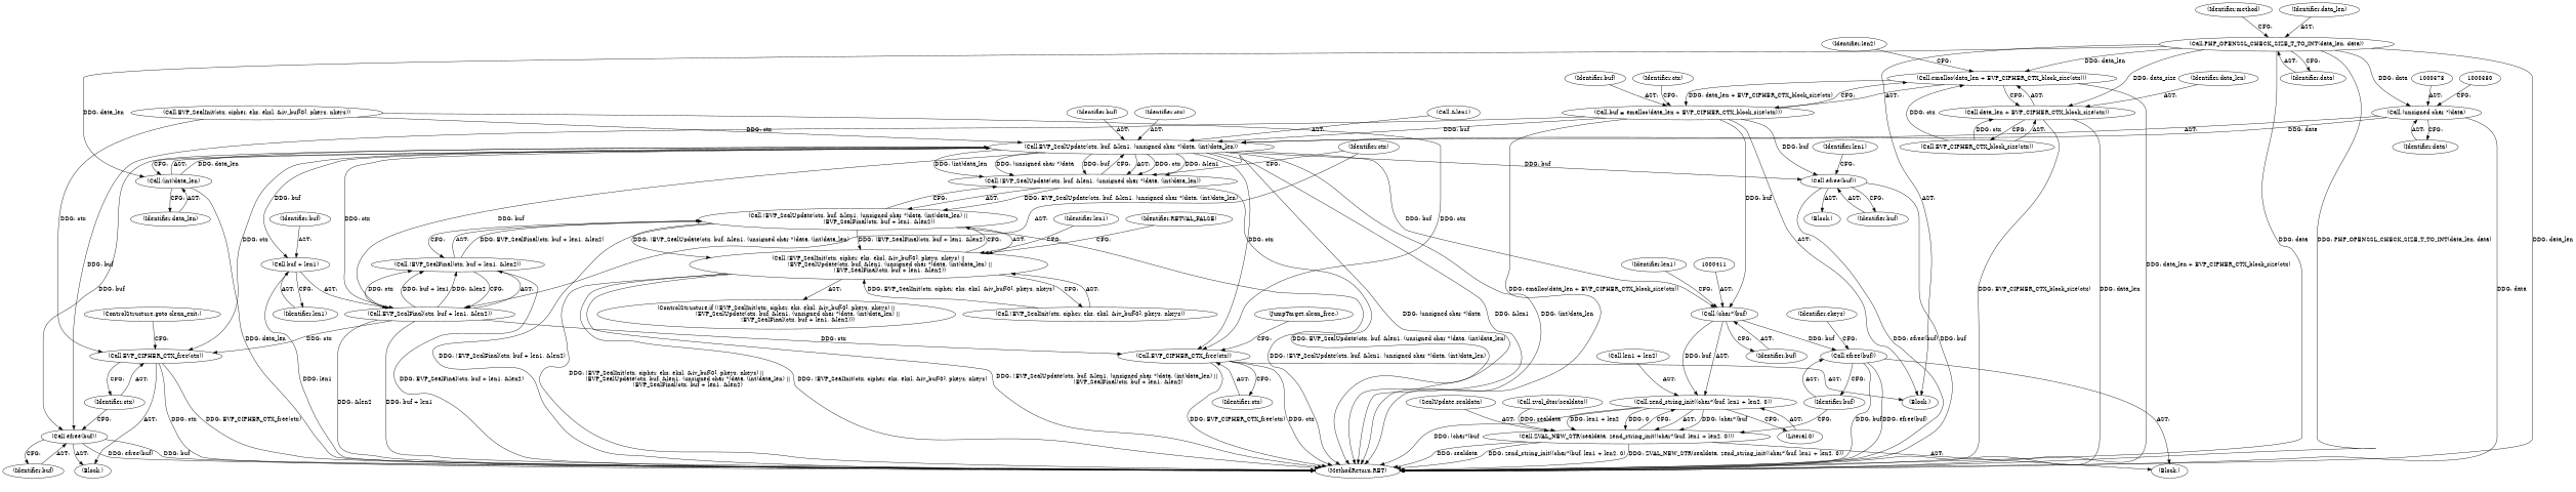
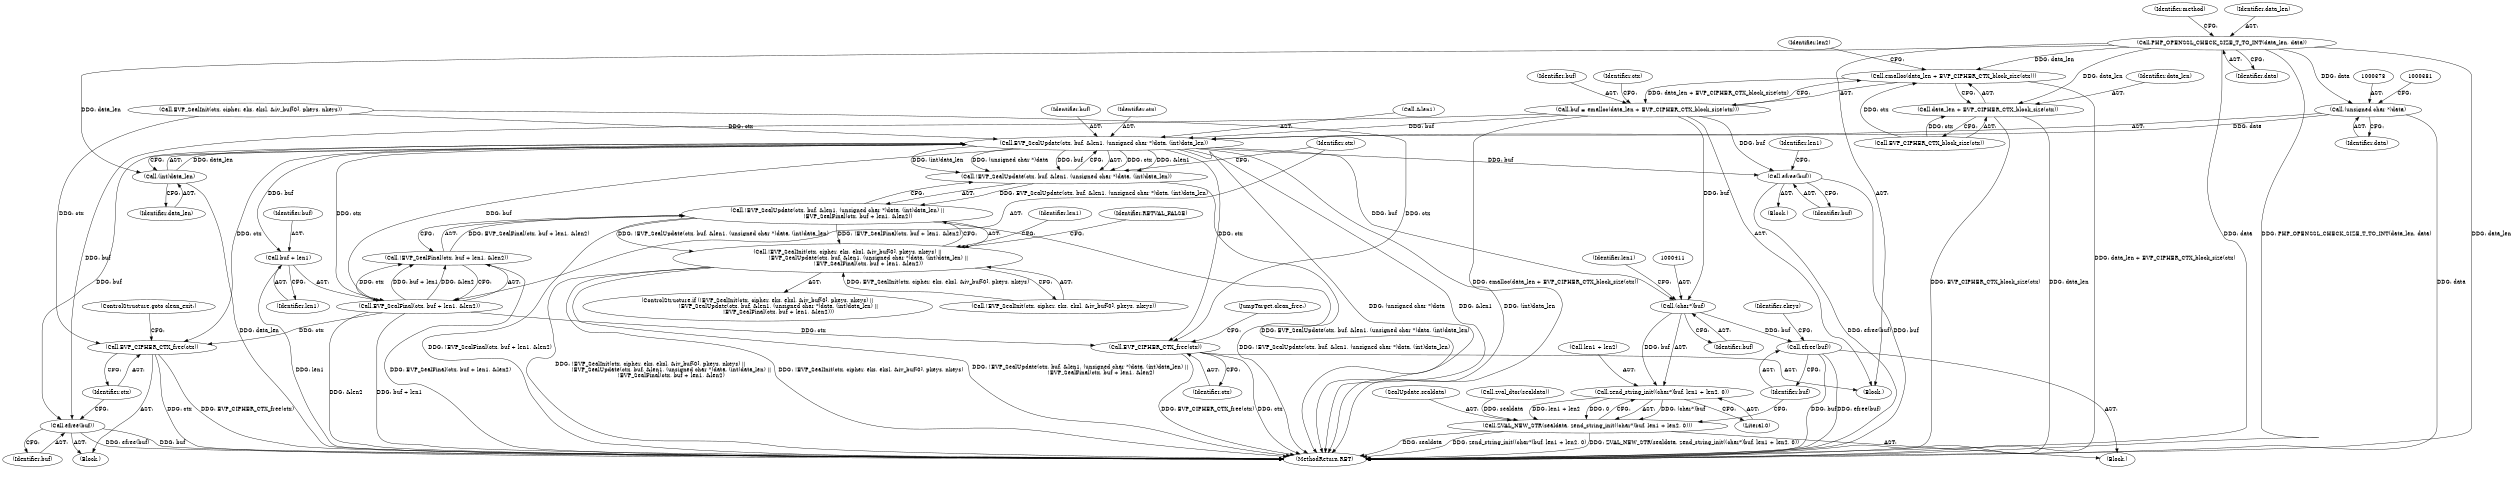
  digraph {
    n1 [label="(Call,PHP_OPENSSL_CHECK_SIZE_T_TO_INT(data_len, data))"]
    n2 [label="(Call,emalloc(data_len + EVP_CIPHER_CTX_block_size(ctx)))"]
    n3 [label="(Call,data_len + EVP_CIPHER_CTX_block_size(ctx))"]
    n4 [label="(Call,(unsigned char *)data)"]
    n5 [label="(Call,(int)data_len)"]
    n6 [label="(Identifier,data)"]
    n7 [label="(MethodReturn,RET)"]
    n8 [label="(Block,)"]
    n9 [label="(Call,buf = emalloc(data_len + EVP_CIPHER_CTX_block_size(ctx)))"]
    n10 [label="(Call,EVP_CIPHER_CTX_block_size(ctx))"]
    n11 [label="(Call,EVP_SealUpdate(ctx, buf, &len1, (unsigned char *)data, (int)data_len))"]
    n12 [label="(Identifier,data)"]
    n13 [label="(Identifier,data_len)"]
    n14 [label="(Call,efree(buf))"]
    n15 [label="(Call,(char*)buf)"]
    n16 [label="(Call,efree(buf))"]
    n17 [label="(Call,!EVP_SealUpdate(ctx, buf, &len1, (unsigned char *)data, (int)data_len))"]
    n18 [label="(Call,EVP_SealFinal(ctx, buf + len1, &len2))"]
    n19 [label="(Call,EVP_CIPHER_CTX_free(ctx))"]
    n20 [label="(Call,EVP_CIPHER_CTX_free(ctx))"]
    n21 [label="(Call,buf + len1)"]
    n22 [label="(Block,)"]
    n23 [label="(Identifier,buf)"]
    n24 [label="(Call,zend_string_init((char*)buf, len1 + len2, 0))"]
    n25 [label="(Call,efree(buf))"]
    n26 [label="(Identifier,buf)"]
    n27 [label="(Identifier,buf)"]
    n28 [label="(Block,)"]
    n29 [label="(Call,!EVP_SealUpdate(ctx, buf, &len1, (unsigned char *)data, (int)data_len) ||\n                        !EVP_SealFinal(ctx, buf + len1, &len2))"]
    n30 [label="(Call,!EVP_SealFinal(ctx, buf + len1, &len2))"]
    n31 [label="(Identifier,ctx)"]
    n32 [label="(Identifier,ctx)"]
    n33 [label="(Identifier,len1)"]
    n34 [label="(Call,!EVP_SealInit(ctx, cipher, eks, eksl, &iv_buf[0], pkeys, nkeys) ||\n                        !EVP_SealUpdate(ctx, buf, &len1, (unsigned char *)data, (int)data_len) ||\n                        !EVP_SealFinal(ctx, buf + len1, &len2))"]
    n35 [label="(ControlStructure,if (!EVP_SealInit(ctx, cipher, eks, eksl, &iv_buf[0], pkeys, nkeys) ||\n                        !EVP_SealUpdate(ctx, buf, &len1, (unsigned char *)data, (int)data_len) ||\n                        !EVP_SealFinal(ctx, buf + len1, &len2)))"]
    n36 [label="(Call,!EVP_SealInit(ctx, cipher, eks, eksl, &iv_buf[0], pkeys, nkeys))"]
    n37 [label="(Call,ZVAL_NEW_STR(sealdata, zend_string_init((char*)buf, len1 + len2, 0)))"]
    n38 [label="(Literal,0)"]
    n39 [label="(Block,)"]
    n40 [label="(Identifier,buf)"]
    n41 [label="(JumpTarget,clean_free:)"]
    n42 [label="(Identifier,ekeys)"]
    n43 [label="(Identifier,len1)"]
    n44 [label="(Identifier,buf)"]
    n45 [label="(Call,len1 + len2)"]
    n46 [label="(Identifier,ctx)"]
    n47 [label="(ControlStructure,goto clean_exit;)"]
    n48 [label="(Identifier,method)"]
    n49 [label="(Call,&len1)"]
    n50 [label="(Identifier,ctx)"]
    n51 [label="(Identifier,buf)"]
    n52 [label="(SealUpdate,sealdata)"]
    n53 [label="(Call,zval_dtor(sealdata))"]
    n54 [label="(Identifier,buf)"]
    n55 [label="(Identifier,len1)"]
    n56 [label="(Identifier,data_len)"]
    n57 [label="(Identifier,data_len)"]
    n58 [label="(Identifier,len2)"]
    n59 [label="(Identifier,RETVAL_FALSE)"]
    n60 [label="(Identifier,ctx)"]
    n61 [label="(Identifier,len1)"]
    n62 [label="(Call,EVP_SealInit(ctx, cipher, eks, eksl, &iv_buf[0], pkeys, nkeys))"]
    1000411
    1000378
-   1000381 [label=1000380]
+   1000381
    n1 -> n2 [label="DDG: data_len"]
-   n1 -> n3 [label="DDG: data_size"]
+   n1 -> n3 [label="DDG: data_len"]
    n1 -> n4 [label="DDG: data"]
    n1 -> n5 [label="DDG: data_len"]
    n1 -> n6 [label="CFG: "]
    n1 -> n7 [label="DDG: data_len"]
    n1 -> n7 [label="DDG: data"]
    n1 -> n7 [label="DDG: PHP_OPENSSL_CHECK_SIZE_T_TO_INT(data_len, data)"]
    n1 -> n8 [label="AST: "]
    n2 -> n3 [label="CFG: "]
    n2 -> n7 [label="DDG: data_len + EVP_CIPHER_CTX_block_size(ctx)"]
    n2 -> n9 [label="AST: "]
    n2 -> n9 [label="DDG: data_len + EVP_CIPHER_CTX_block_size(ctx)"]
    n3 -> n2 [label="AST: "]
    n3 -> n7 [label="DDG: data_len"]
    n3 -> n7 [label="DDG: EVP_CIPHER_CTX_block_size(ctx)"]
    n3 -> n10 [label="CFG: "]
    n4 -> n7 [label="DDG: data"]
    n4 -> n11 [label="AST: "]
    n4 -> n11 [label="DDG: data"]
    n4 -> n12 [label="CFG: "]
    n5 -> n7 [label="DDG: data_len"]
    n5 -> n11 [label="AST: "]
    n5 -> n11 [label="DDG: data_len"]
    n5 -> n13 [label="CFG: "]
    n6 -> n1 [label="AST: "]
    n9 -> n2 [label="CFG: "]
    n9 -> n7 [label="DDG: emalloc(data_len + EVP_CIPHER_CTX_block_size(ctx))"]
    n9 -> n8 [label="AST: "]
    n9 -> n11 [label="DDG: buf"]
    n9 -> n14 [label="DDG: buf"]
    n9 -> n15 [label="DDG: buf"]
    n9 -> n16 [label="DDG: buf"]
    n10 -> n2 [label="DDG: ctx"]
    n10 -> n3 [label="AST: "]
    n10 -> n3 [label="DDG: ctx"]
    n11 -> n5 [label="CFG: "]
    n11 -> n7 [label="DDG: (unsigned char *)data"]
    n11 -> n7 [label="DDG: &len1"]
    n11 -> n7 [label="DDG: (int)data_len"]
    n11 -> n14 [label="DDG: buf"]
    n11 -> n15 [label="DDG: buf"]
    n11 -> n16 [label="DDG: buf"]
    n11 -> n17 [label="AST: "]
    n11 -> n17 [label="DDG: ctx"]
    n11 -> n17 [label="DDG: &len1"]
    n11 -> n17 [label="DDG: (int)data_len"]
    n11 -> n17 [label="DDG: (unsigned char *)data"]
    n11 -> n17 [label="DDG: buf"]
    n11 -> n18 [label="DDG: ctx"]
    n11 -> n18 [label="DDG: buf"]
    n11 -> n19 [label="DDG: ctx"]
    n11 -> n20 [label="DDG: ctx"]
    n11 -> n21 [label="DDG: buf"]
    n12 -> n4 [label="AST: "]
    n13 -> n5 [label="AST: "]
    n14 -> n7 [label="DDG: buf"]
    n14 -> n7 [label="DDG: efree(buf)"]
    n14 -> n22 [label="AST: "]
    n14 -> n23 [label="CFG: "]
    n15 -> n24 [label="AST: "]
    n15 -> n24 [label="DDG: buf"]
    n15 -> n25 [label="DDG: buf"]
    n15 -> n26 [label="CFG: "]
    n16 -> n7 [label="DDG: efree(buf)"]
    n16 -> n7 [label="DDG: buf"]
    n16 -> n27 [label="CFG: "]
    n16 -> n28 [label="AST: "]
    n17 -> n7 [label="DDG: EVP_SealUpdate(ctx, buf, &len1, (unsigned char *)data, (int)data_len)"]
    n17 -> n11 [label="CFG: "]
    n17 -> n29 [label="AST: "]
    n17 -> n29 [label="DDG: EVP_SealUpdate(ctx, buf, &len1, (unsigned char *)data, (int)data_len)"]
    n18 -> n7 [label="DDG: &len2"]
    n18 -> n7 [label="DDG: buf + len1"]
    n18 -> n19 [label="DDG: ctx"]
    n18 -> n20 [label="DDG: ctx"]
    n18 -> n30 [label="AST: "]
    n18 -> n30 [label="DDG: ctx"]
    n18 -> n30 [label="DDG: buf + len1"]
    n18 -> n30 [label="DDG: &len2"]
    n19 -> n7 [label="DDG: ctx"]
    n19 -> n7 [label="DDG: EVP_CIPHER_CTX_free(ctx)"]
    n19 -> n22 [label="AST: "]
    n19 -> n31 [label="CFG: "]
    n20 -> n7 [label="DDG: ctx"]
    n20 -> n7 [label="DDG: EVP_CIPHER_CTX_free(ctx)"]
    n20 -> n8 [label="AST: "]
    n20 -> n32 [label="CFG: "]
    n21 -> n7 [label="DDG: len1"]
    n21 -> n18 [label="AST: "]
    n21 -> n33 [label="CFG: "]
    n23 -> n14 [label="AST: "]
-   n24 -> n7 [label="DDG: (char*)buf"]
    n24 -> n37 [label="AST: "]
    n24 -> n37 [label="DDG: (char*)buf"]
    n24 -> n37 [label="DDG: len1 + len2"]
    n24 -> n37 [label="DDG: 0"]
    n24 -> n38 [label="CFG: "]
    n25 -> n7 [label="DDG: buf"]
    n25 -> n7 [label="DDG: efree(buf)"]
    n25 -> n39 [label="AST: "]
    n25 -> n40 [label="CFG: "]
    n26 -> n15 [label="AST: "]
    n27 -> n16 [label="AST: "]
    n29 -> n7 [label="DDG: !EVP_SealFinal(ctx, buf + len1, &len2)"]
    n29 -> n7 [label="DDG: !EVP_SealUpdate(ctx, buf, &len1, (unsigned char *)data, (int)data_len)"]
    n29 -> n17 [label="CFG: "]
    n29 -> n30 [label="CFG: "]
    n29 -> n34 [label="AST: "]
    n29 -> n34 [label="DDG: !EVP_SealUpdate(ctx, buf, &len1, (unsigned char *)data, (int)data_len)"]
    n29 -> n34 [label="DDG: !EVP_SealFinal(ctx, buf + len1, &len2)"]
    n30 -> n7 [label="DDG: EVP_SealFinal(ctx, buf + len1, &len2)"]
    n30 -> n18 [label="CFG: "]
    n30 -> n29 [label="AST: "]
    n30 -> n29 [label="DDG: EVP_SealFinal(ctx, buf + len1, &len2)"]
    n31 -> n14 [label="CFG: "]
    n31 -> n19 [label="AST: "]
    n32 -> n20 [label="AST: "]
    n33 -> n21 [label="AST: "]
    n34 -> n7 [label="DDG: !EVP_SealUpdate(ctx, buf, &len1, (unsigned char *)data, (int)data_len) ||\n                        !EVP_SealFinal(ctx, buf + len1, &len2)"]
    n34 -> n7 [label="DDG: !EVP_SealInit(ctx, cipher, eks, eksl, &iv_buf[0], pkeys, nkeys) ||\n                        !EVP_SealUpdate(ctx, buf, &len1, (unsigned char *)data, (int)data_len) ||\n                        !EVP_SealFinal(ctx, buf + len1, &len2)"]
    n34 -> n7 [label="DDG: !EVP_SealInit(ctx, cipher, eks, eksl, &iv_buf[0], pkeys, nkeys)"]
    n34 -> n29 [label="CFG: "]
    n34 -> n35 [label="AST: "]
    n34 -> n36 [label="CFG: "]
    n36 -> n34 [label="AST: "]
    n36 -> n34 [label="DDG: EVP_SealInit(ctx, cipher, eks, eksl, &iv_buf[0], pkeys, nkeys)"]
    n37 -> n7 [label="DDG: zend_string_init((char*)buf, len1 + len2, 0)"]
    n37 -> n7 [label="DDG: ZVAL_NEW_STR(sealdata, zend_string_init((char*)buf, len1 + len2, 0))"]
    n37 -> n7 [label="DDG: sealdata"]
    n37 -> n24 [label="CFG: "]
    n37 -> n39 [label="AST: "]
    n38 -> n24 [label="AST: "]
    n40 -> n25 [label="AST: "]
    n40 -> n37 [label="CFG: "]
    n41 -> n20 [label="CFG: "]
    n42 -> n25 [label="CFG: "]
    n43 -> n34 [label="CFG: "]
    n44 -> n21 [label="AST: "]
    n45 -> n24 [label="AST: "]
    n46 -> n11 [label="AST: "]
    n47 -> n19 [label="CFG: "]
    n48 -> n1 [label="CFG: "]
    n49 -> n11 [label="AST: "]
    n50 -> n17 [label="CFG: "]
    n50 -> n18 [label="AST: "]
    n51 -> n9 [label="AST: "]
    n52 -> n37 [label="AST: "]
    n53 -> n37 [label="DDG: sealdata"]
    n54 -> n11 [label="AST: "]
    n55 -> n16 [label="CFG: "]
    n56 -> n3 [label="AST: "]
    n57 -> n1 [label="AST: "]
    n58 -> n2 [label="CFG: "]
    n59 -> n34 [label="CFG: "]
    n60 -> n9 [label="CFG: "]
    n61 -> n15 [label="CFG: "]
    n62 -> n11 [label="DDG: ctx"]
    n62 -> n19 [label="DDG: ctx"]
    n62 -> n20 [label="DDG: ctx"]
    1000411 -> n15 [label="AST: "]
    1000378 -> n4 [label="AST: "]
    1000381 -> n4 [label="CFG: "]
  }
